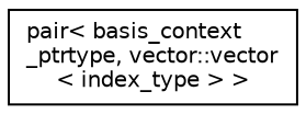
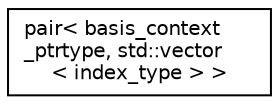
  digraph {
    rankdir=LR
-   n1 [color=black fillcolor=white fontname=Helvetica fontsize=10 height=0.2 label="pair\< basis_context\l_ptrtype, vector::vector\l\< index_type \> \>" shape=record style=filled width=0.4]
+   n1 [color=black fillcolor=white fontname=Helvetica fontsize=10 height=0.2 label="pair\< basis_context\l_ptrtype, std::vector\l\< index_type \> \>" shape=record style=filled width=0.4]
  }
